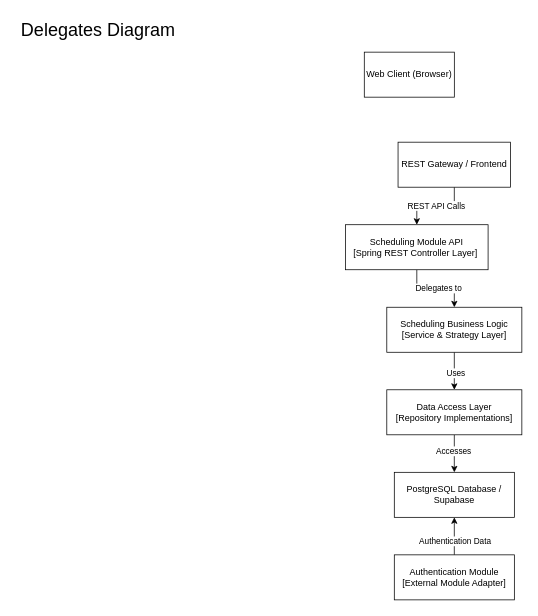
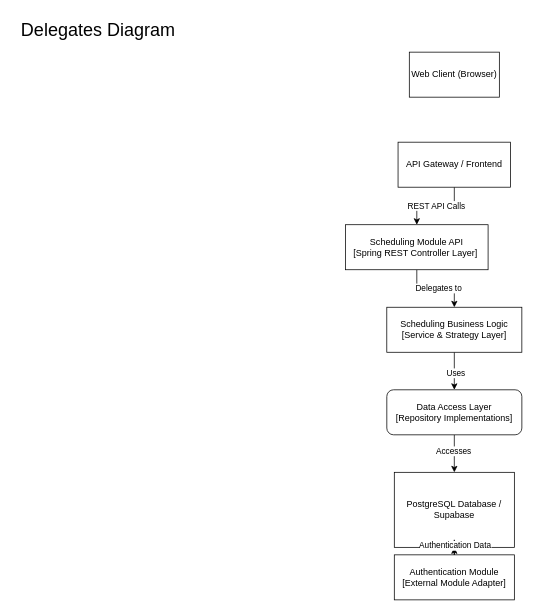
  <mxCell id="0" />
  <mxCell id="1" parent="0" />
- <mxCell id="2" value="Web Client (Browser)" style="rounded=0;whiteSpace=wrap;html=1;" vertex="1" parent="1"><mxGeometry x="485" y="69" width="120" height="60" as="geometry" /></mxCell>
+ <mxCell id="2" value="Web Client (Browser)" style="rounded=0;whiteSpace=wrap;html=1;" vertex="1" parent="1"><mxGeometry x="545" y="69" width="120" height="60" as="geometry" /></mxCell>
  <mxCell id="3" style="edgeStyle=orthogonalEdgeStyle;rounded=0;orthogonalLoop=1;jettySize=auto;html=1;entryX=0.5;entryY=0;entryDx=0;entryDy=0;" edge="1" parent="1" source="5" target="8"><mxGeometry relative="1" as="geometry" /></mxCell>
  <mxCell id="4" value="REST API Calls" style="edgeLabel;html=1;align=center;verticalAlign=middle;resizable=0;points=[];" vertex="1" connectable="0" parent="3"><mxGeometry x="-0.008" y="-1" relative="1" as="geometry"><mxPoint as="offset" /></mxGeometry></mxCell>
- <mxCell id="5" value="REST Gateway / Frontend" style="rounded=0;whiteSpace=wrap;html=1;" vertex="1" parent="1"><mxGeometry x="530" y="189" width="150" height="60" as="geometry" /></mxCell>
+ <mxCell id="5" value="API Gateway / Frontend" style="rounded=0;whiteSpace=wrap;html=1;" vertex="1" parent="1"><mxGeometry x="530" y="189" width="150" height="60" as="geometry" /></mxCell>
  <mxCell id="6" style="edgeStyle=orthogonalEdgeStyle;rounded=0;orthogonalLoop=1;jettySize=auto;html=1;entryX=0.5;entryY=0;entryDx=0;entryDy=0;" edge="1" parent="1" source="8" target="11"><mxGeometry relative="1" as="geometry" /></mxCell>
  <mxCell id="7" value="Delegates to" style="edgeLabel;html=1;align=center;verticalAlign=middle;resizable=0;points=[];" vertex="1" connectable="0" parent="6"><mxGeometry x="0.064" y="1" relative="1" as="geometry"><mxPoint as="offset" /></mxGeometry></mxCell>
  <mxCell id="8" value="&lt;div&gt;Scheduling Module API&lt;/div&gt;&lt;div&gt;&lt;span style=&quot;background-color: transparent; color: light-dark(rgb(0, 0, 0), rgb(255, 255, 255));&quot;&gt;[Spring REST Controller Layer]&amp;nbsp;&lt;/span&gt;&lt;/div&gt;" style="rounded=0;whiteSpace=wrap;html=1;" vertex="1" parent="1"><mxGeometry x="460" y="299" width="190" height="60" as="geometry" /></mxCell>
  <mxCell id="9" style="edgeStyle=orthogonalEdgeStyle;rounded=0;orthogonalLoop=1;jettySize=auto;html=1;entryX=0.5;entryY=0;entryDx=0;entryDy=0;" edge="1" parent="1" source="11" target="14"><mxGeometry relative="1" as="geometry" /></mxCell>
  <mxCell id="10" value="Uses" style="edgeLabel;html=1;align=center;verticalAlign=middle;resizable=0;points=[];" vertex="1" connectable="0" parent="9"><mxGeometry x="0.064" y="1" relative="1" as="geometry"><mxPoint as="offset" /></mxGeometry></mxCell>
  <mxCell id="11" value="Scheduling Business Logic&lt;div&gt;[Service &amp;amp; Strategy Layer]&lt;/div&gt;" style="rounded=0;whiteSpace=wrap;html=1;" vertex="1" parent="1"><mxGeometry x="515" y="409" width="180" height="60" as="geometry" /></mxCell>
  <mxCell id="12" style="edgeStyle=orthogonalEdgeStyle;rounded=0;orthogonalLoop=1;jettySize=auto;html=1;entryX=0.5;entryY=0;entryDx=0;entryDy=0;" edge="1" parent="1" source="14" target="15"><mxGeometry relative="1" as="geometry" /></mxCell>
  <mxCell id="13" value="Accesses" style="edgeLabel;html=1;align=center;verticalAlign=middle;resizable=0;points=[];" vertex="1" connectable="0" parent="12"><mxGeometry x="-0.176" y="-2" relative="1" as="geometry"><mxPoint as="offset" /></mxGeometry></mxCell>
- <mxCell id="14" value="Data Access Layer&lt;div&gt;[Repository Implementations]&lt;/div&gt;" style="rounded=0;whiteSpace=wrap;html=1;" vertex="1" parent="1"><mxGeometry x="515" y="519" width="180" height="60" as="geometry" /></mxCell>
- <mxCell id="15" value="PostgreSQL Database / Supabase" style="rounded=0;whiteSpace=wrap;html=1;" vertex="1" parent="1"><mxGeometry x="525" y="629" width="160" height="60" as="geometry" /></mxCell>
+ <mxCell id="14" value="Data Access Layer&lt;div&gt;[Repository Implementations]&lt;/div&gt;" style="whiteSpace=wrap;html=1;rounded=1;" vertex="1" parent="1"><mxGeometry x="515" y="519" width="180" height="60" as="geometry" /></mxCell>
+ <mxCell id="15" value="PostgreSQL Database / Supabase" style="rounded=0;whiteSpace=wrap;html=1;" vertex="1" parent="1"><mxGeometry x="525" y="629" width="160" height="100" as="geometry" /></mxCell>
  <mxCell id="16" style="edgeStyle=orthogonalEdgeStyle;rounded=0;orthogonalLoop=1;jettySize=auto;html=1;entryX=0.5;entryY=1;entryDx=0;entryDy=0;" edge="1" parent="1" source="18" target="15"><mxGeometry relative="1" as="geometry" /></mxCell>
  <mxCell id="17" value="Authentication Data" style="edgeLabel;html=1;align=center;verticalAlign=middle;resizable=0;points=[];" vertex="1" connectable="0" parent="16"><mxGeometry x="-0.224" relative="1" as="geometry"><mxPoint as="offset" /></mxGeometry></mxCell>
  <mxCell id="18" value="Authentication Module&lt;div&gt;[External Module Adapter]&lt;/div&gt;" style="rounded=0;whiteSpace=wrap;html=1;" vertex="1" parent="1"><mxGeometry x="525" y="739" width="160" height="60" as="geometry" /></mxCell>
  <mxCell id="19" value="&lt;font style=&quot;font-size: 24px;&quot;&gt;Delegates Diagram&lt;/font&gt;" style="text;html=1;align=center;verticalAlign=middle;resizable=0;points=[];autosize=1;strokeColor=none;fillColor=none;" vertex="1" parent="1"><mxGeometry width="220" height="40" as="geometry" x="20" y="20" /></mxCell>
